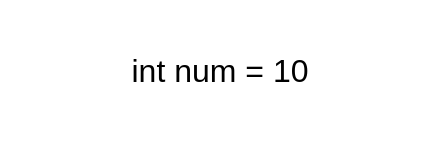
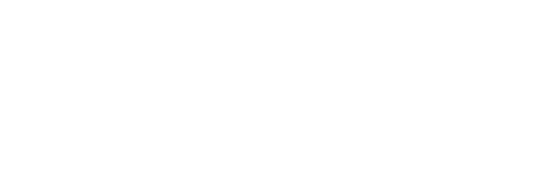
  <mxCell id="0" />
  <mxCell id="1" parent="0" />
- <mxCell id="2" value="&lt;font style=&quot;font-size: 16px;&quot;&gt;int num = 10&lt;/font&gt;" style="text;html=1;align=center;verticalAlign=middle;whiteSpace=wrap;rounded=0;" vertex="1" parent="1"><mxGeometry x="20" y="20" width="180" height="30" as="geometry" /></mxCell>
